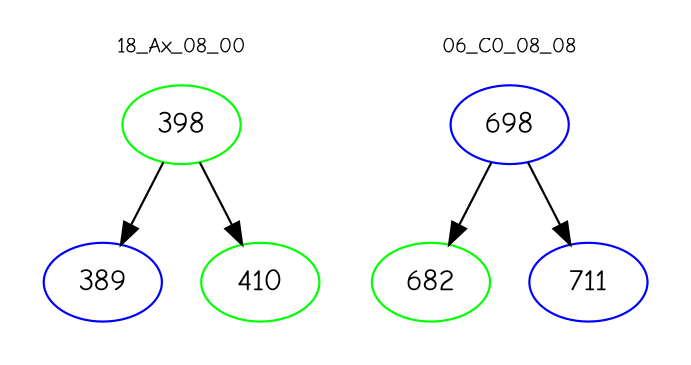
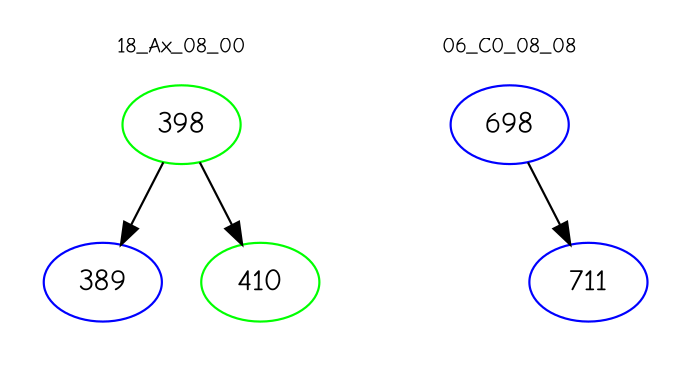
  digraph {
    fontname="Comic Neue"
    node [color=green fontname="Comic Neue"]
    edge [color=black fontname="Comic Neue"]
    n1 [label=398]
    n2 [color=blue label=389]
    n3 [label=410]
    n4 [color=blue label=698]
-   n5 [label=682]
    n6 [color=blue label=711]
    subgraph cluster_1 {
      color=white
      fontsize=10
      label="18_Ax_08_00"
      n1
      n2
      n3
    }
    subgraph cluster_2 {
      color=white
      fontsize=10
      label="06_C0_08_08"
      n4
-     n5
      n6
    }
    n1 -> n2
    n1 -> n3
-   n4 -> n5
    n4 -> n6
  }
